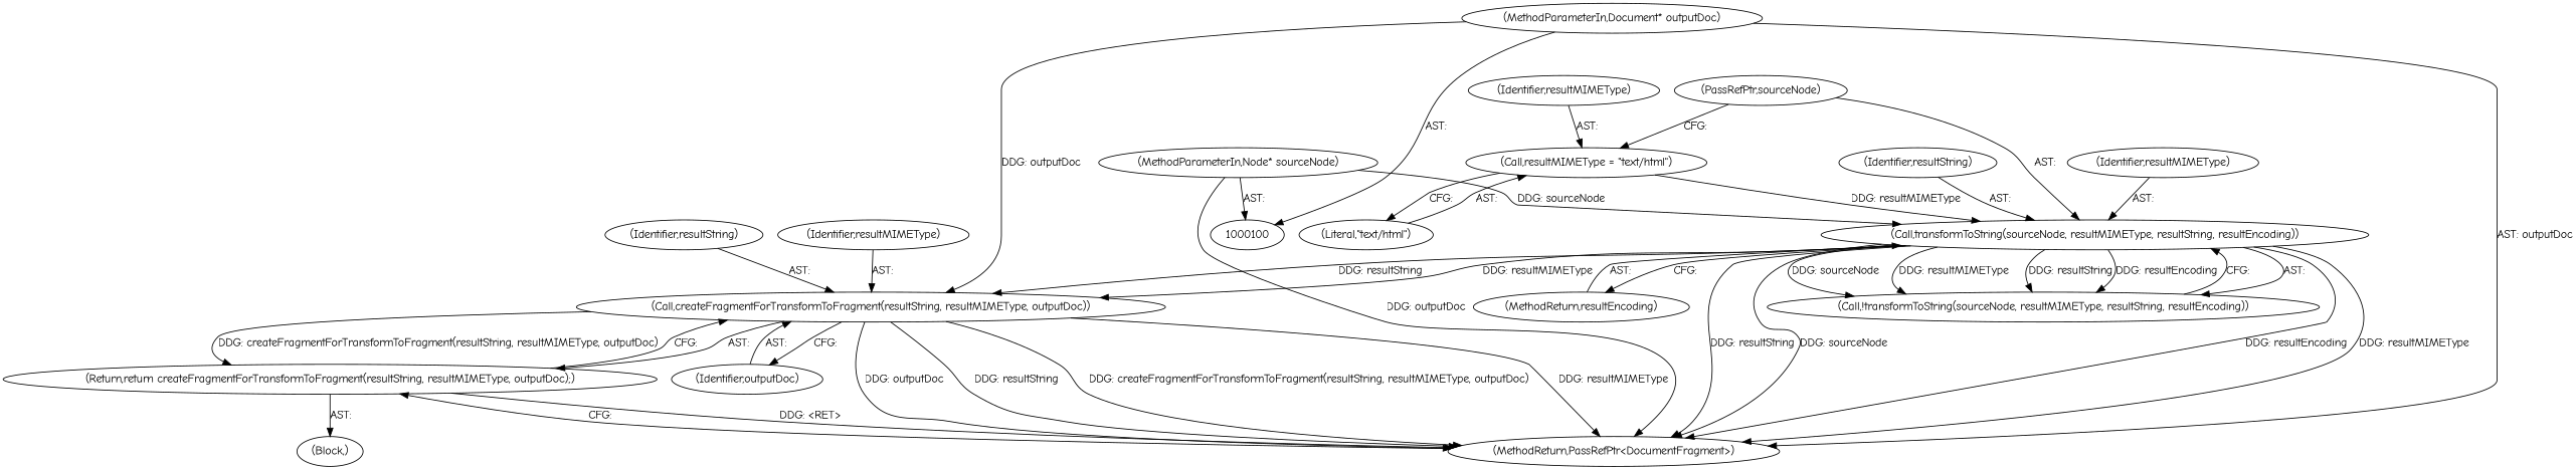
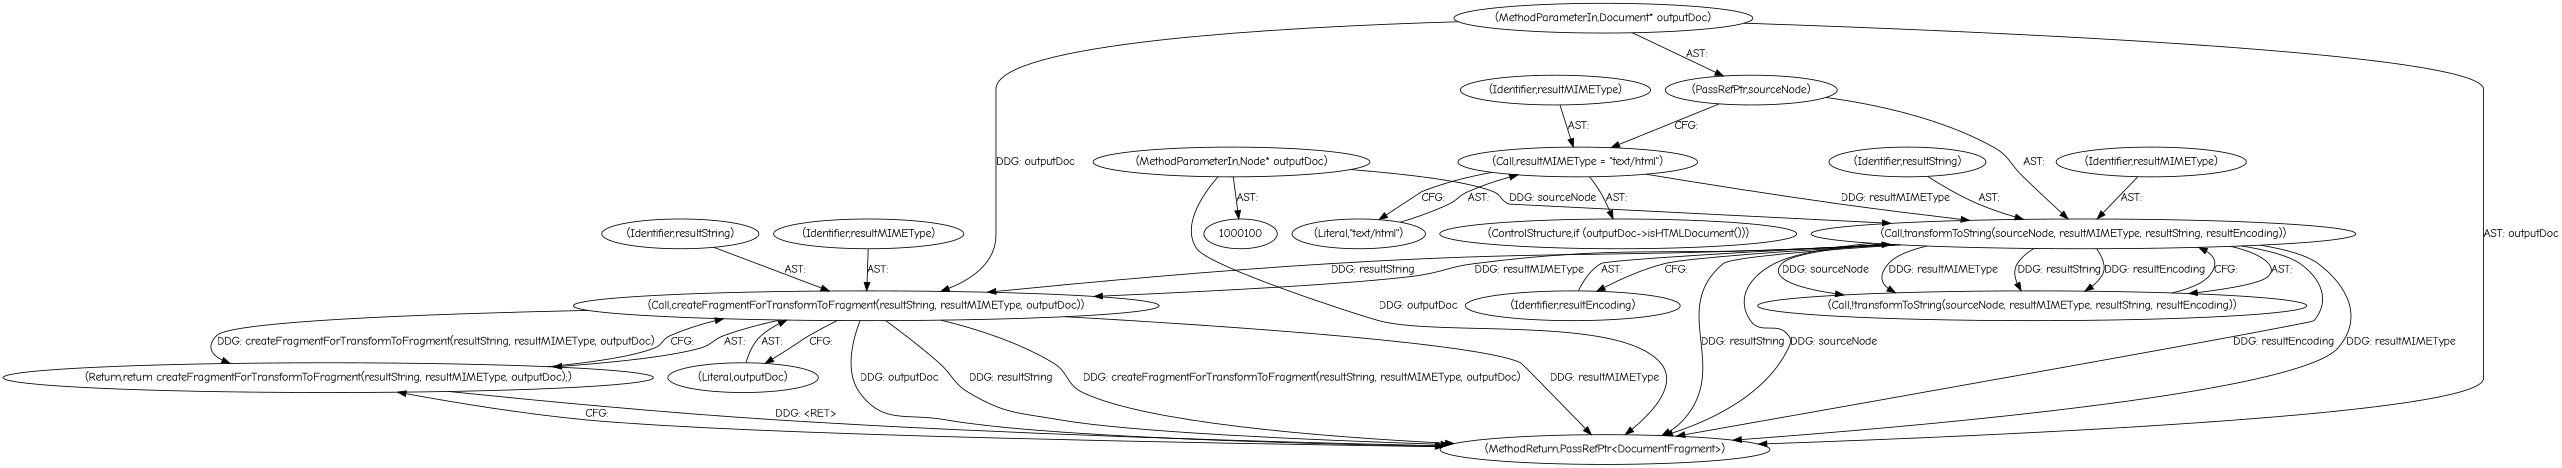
  digraph {
    fontname="Comic Neue"
    node [fontname="Comic Neue"]
    edge [fontname="Comic Neue"]
    n1 [label="(Call,createFragmentForTransformToFragment(resultString, resultMIMEType, outputDoc))"]
    n2 [label="(Return,return createFragmentForTransformToFragment(resultString, resultMIMEType, outputDoc);)"]
-   n3 [label="(Identifier,outputDoc)"]
+   n3 [label="(Literal,outputDoc)"]
    n4 [label="(MethodReturn,PassRefPtr<DocumentFragment>)"]
-   n5 [label="(Block,)"]
    n6 [label="(Call,transformToString(sourceNode, resultMIMEType, resultString, resultEncoding))"]
    n7 [label="(Call,!transformToString(sourceNode, resultMIMEType, resultString, resultEncoding))"]
-   n8 [label="(MethodReturn,resultEncoding)"]
-   n9 [label="(MethodParameterIn,Node* sourceNode)"]
+   n8 [label="(Identifier,resultEncoding)"]
+   n9 [label="(MethodParameterIn,Node* outputDoc)"]
    1000100
    n11 [label="(Call,resultMIMEType = \"text/html\")"]
    n12 [label="(Literal,\"text/html\")"]
+   n13 [label="(ControlStructure,if (outputDoc->isHTMLDocument()))"]
    n14 [label="(MethodParameterIn,Document* outputDoc)"]
    n15 [label="(Identifier,resultString)"]
    n16 [label="(PassRefPtr,sourceNode)"]
    n17 [label="(Identifier,resultMIMEType)"]
    n18 [label="(Identifier,resultMIMEType)"]
    n19 [label="(Identifier,resultMIMEType)"]
    n20 [label="(Identifier,resultString)"]
    n1 -> n2 [label="AST: "]
    n1 -> n2 [label="DDG: createFragmentForTransformToFragment(resultString, resultMIMEType, outputDoc)"]
    n1 -> n3 [label="CFG: "]
    n1 -> n4 [label="DDG: outputDoc"]
    n1 -> n4 [label="DDG: resultString"]
    n1 -> n4 [label="DDG: createFragmentForTransformToFragment(resultString, resultMIMEType, outputDoc)"]
    n1 -> n4 [label="DDG: resultMIMEType"]
    n2 -> n1 [label="CFG: "]
    n2 -> n4 [label="DDG: <RET>"]
-   n2 -> n5 [label="AST: "]
    n3 -> n1 [label="AST: "]
    n4 -> n2 [label="CFG: "]
    n6 -> n1 [label="DDG: resultString"]
    n6 -> n1 [label="DDG: resultMIMEType"]
    n6 -> n4 [label="DDG: resultString"]
    n6 -> n4 [label="DDG: sourceNode"]
    n6 -> n4 [label="DDG: resultEncoding"]
    n6 -> n4 [label="DDG: resultMIMEType"]
    n6 -> n7 [label="AST: "]
    n6 -> n7 [label="DDG: sourceNode"]
    n6 -> n7 [label="DDG: resultMIMEType"]
    n6 -> n7 [label="DDG: resultString"]
    n6 -> n7 [label="DDG: resultEncoding"]
    n6 -> n8 [label="CFG: "]
    n7 -> n6 [label="CFG: "]
    n8 -> n6 [label="AST: "]
    n9 -> n4 [label="DDG: outputDoc"]
    n9 -> n6 [label="DDG: sourceNode"]
    n9 -> 1000100 [label="AST: "]
    n11 -> n6 [label="DDG: resultMIMEType"]
    n11 -> n12 [label="CFG: "]
+   n11 -> n13 [label="AST: "]
    n12 -> n11 [label="AST: "]
    n14 -> n1 [label="DDG: outputDoc"]
    n14 -> n4 [label="AST: outputDoc"]
-   n14 -> 1000100 [label="AST: "]
+   n14 -> n16 [label="AST: "]
    n15 -> n1 [label="AST: "]
    n16 -> n6 [label="AST: "]
    n16 -> n11 [label="CFG: "]
    n17 -> n6 [label="AST: "]
    n18 -> n1 [label="AST: "]
    n19 -> n11 [label="AST: "]
    n20 -> n6 [label="AST: "]
  }
